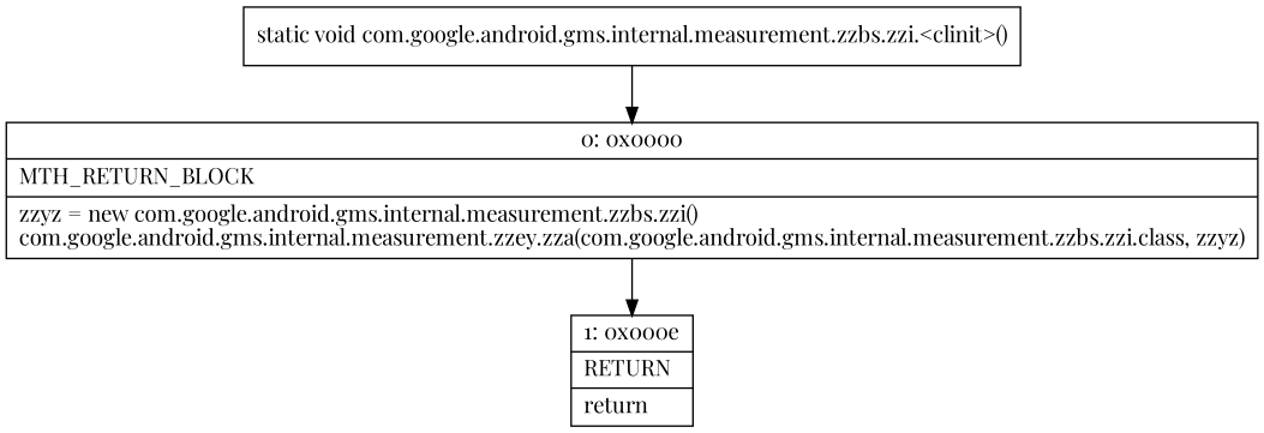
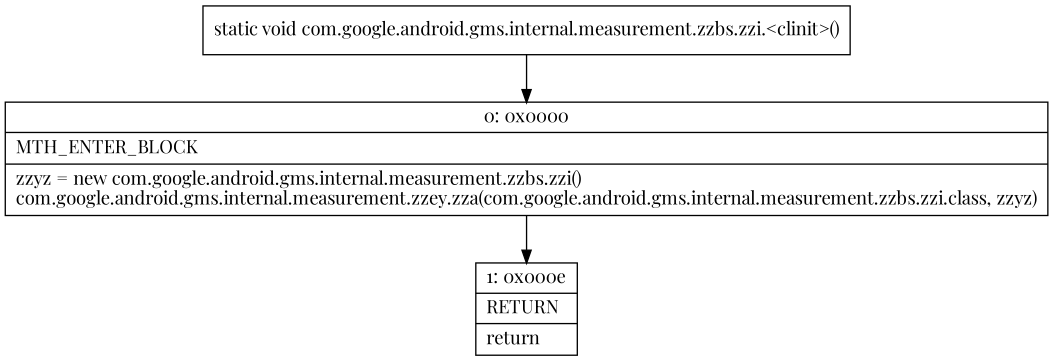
  digraph {
    fontname="Playfair Display"
    node [shape=record fontname="Playfair Display"]
    edge [fontname="Playfair Display"]
-   n1 [label="{0\:\ 0x0000|MTH_RETURN_BLOCK\l|zzyz = new com.google.android.gms.internal.measurement.zzbs.zzi()\lcom.google.android.gms.internal.measurement.zzey.zza(com.google.android.gms.internal.measurement.zzbs.zzi.class, zzyz)\l}"]
+   n1 [label="{0\:\ 0x0000|MTH_ENTER_BLOCK\l|zzyz = new com.google.android.gms.internal.measurement.zzbs.zzi()\lcom.google.android.gms.internal.measurement.zzey.zza(com.google.android.gms.internal.measurement.zzbs.zzi.class, zzyz)\l}"]
    n2 [label="{1\:\ 0x000e|RETURN\l|return\l}"]
    n3 [label="{static void com.google.android.gms.internal.measurement.zzbs.zzi.\<clinit\>() }"]
    n1 -> n2
    n3 -> n1
  }
